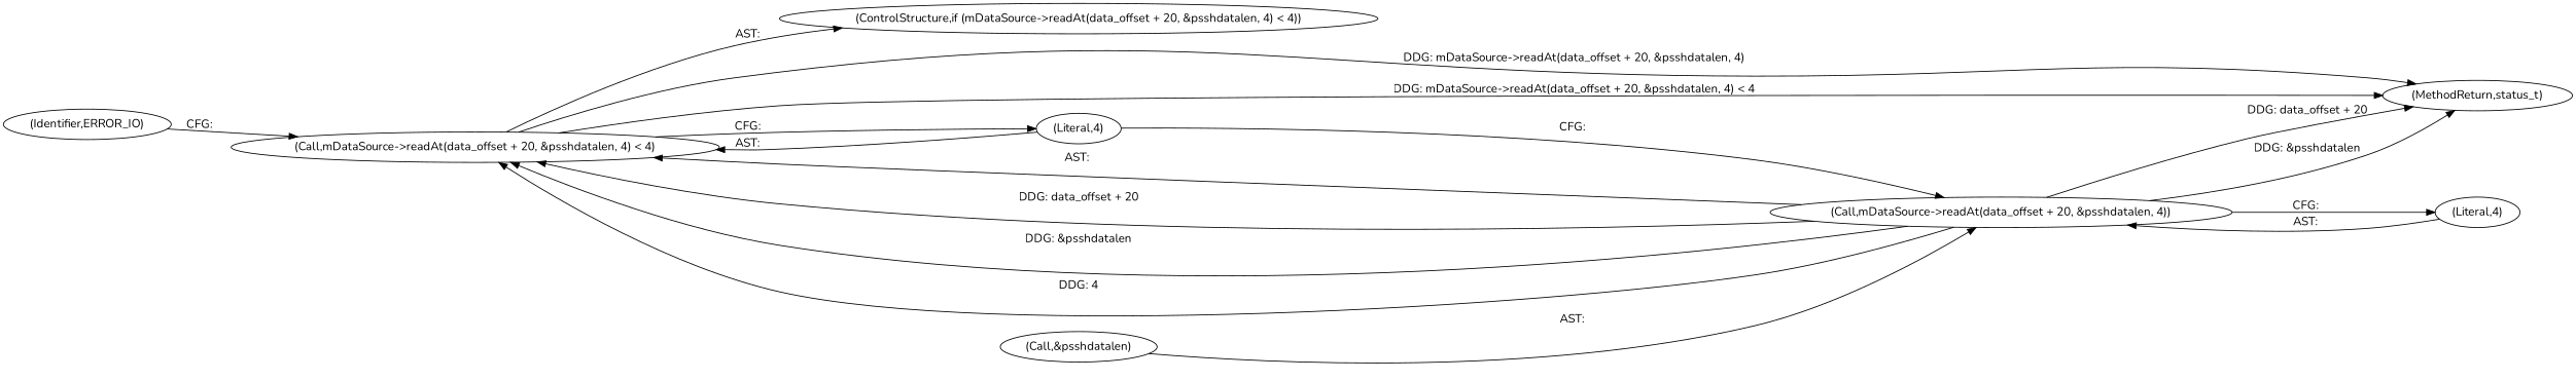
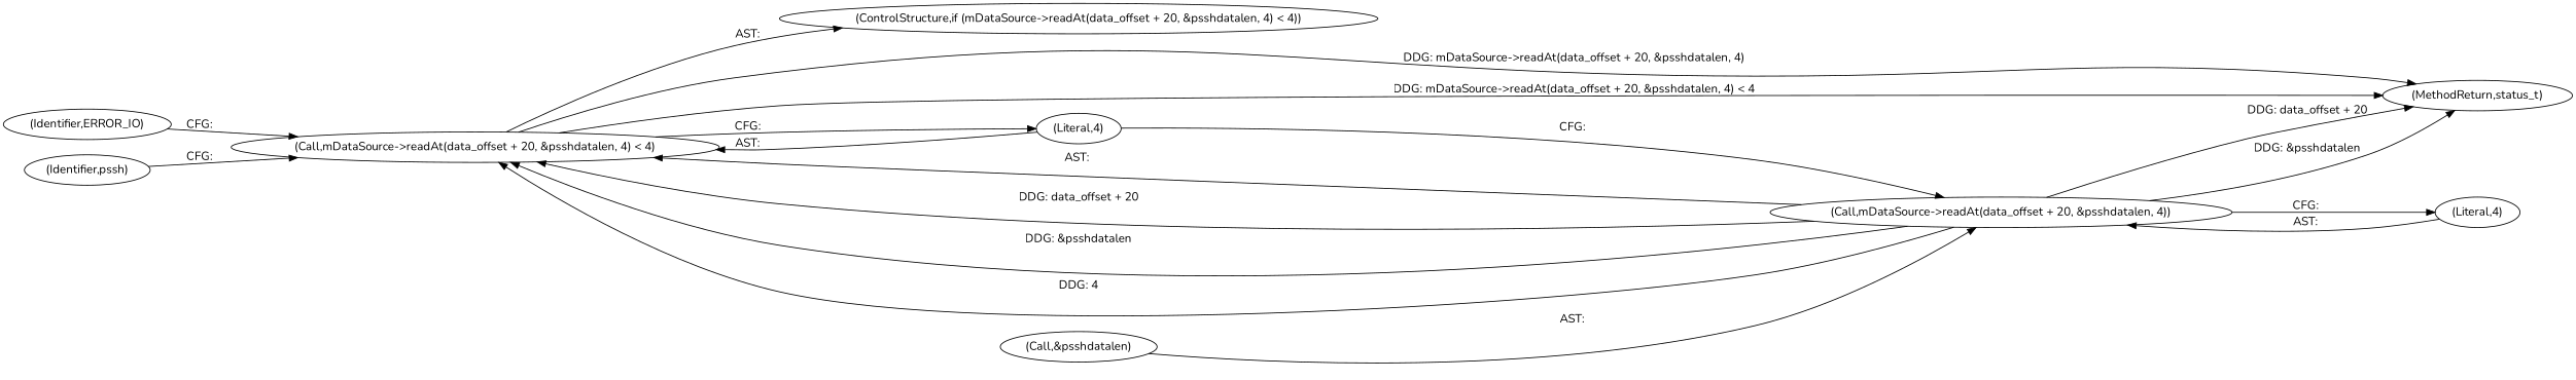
  digraph {
    fontname=Nunito
    rankdir=LR
    node [fontname=Nunito]
    edge [fontname=Nunito]
    n1 [label="(Call,mDataSource->readAt(data_offset + 20, &psshdatalen, 4) < 4)"]
    n2 [label="(ControlStructure,if (mDataSource->readAt(data_offset + 20, &psshdatalen, 4) < 4))"]
    n3 [label="(MethodReturn,status_t)"]
    n4 [label="(Literal,4)"]
    n5 [label="(Call,mDataSource->readAt(data_offset + 20, &psshdatalen, 4))"]
    n6 [label="(Literal,4)"]
    n7 [label="(Call,&psshdatalen)"]
    n8 [label="(Identifier,ERROR_IO)"]
+   n9 [label="(Identifier,pssh)"]
    n1 -> n2 [label="AST: "]
    n1 -> n3 [label="DDG: mDataSource->readAt(data_offset + 20, &psshdatalen, 4)"]
    n1 -> n3 [label="DDG: mDataSource->readAt(data_offset + 20, &psshdatalen, 4) < 4"]
    n1 -> n4 [label="CFG: "]
    n4 -> n1 [label="AST: "]
    n4 -> n5 [label="CFG: "]
    n5 -> n1 [label="AST: "]
    n5 -> n1 [label="DDG: data_offset + 20"]
    n5 -> n1 [label="DDG: &psshdatalen"]
    n5 -> n1 [label="DDG: 4"]
    n5 -> n3 [label="DDG: data_offset + 20"]
    n5 -> n3 [label="DDG: &psshdatalen"]
    n5 -> n6 [label="CFG: "]
    n6 -> n5 [label="AST: "]
    n7 -> n5 [label="AST: "]
    n8 -> n1 [label="CFG: "]
+   n9 -> n1 [label="CFG: "]
  }
